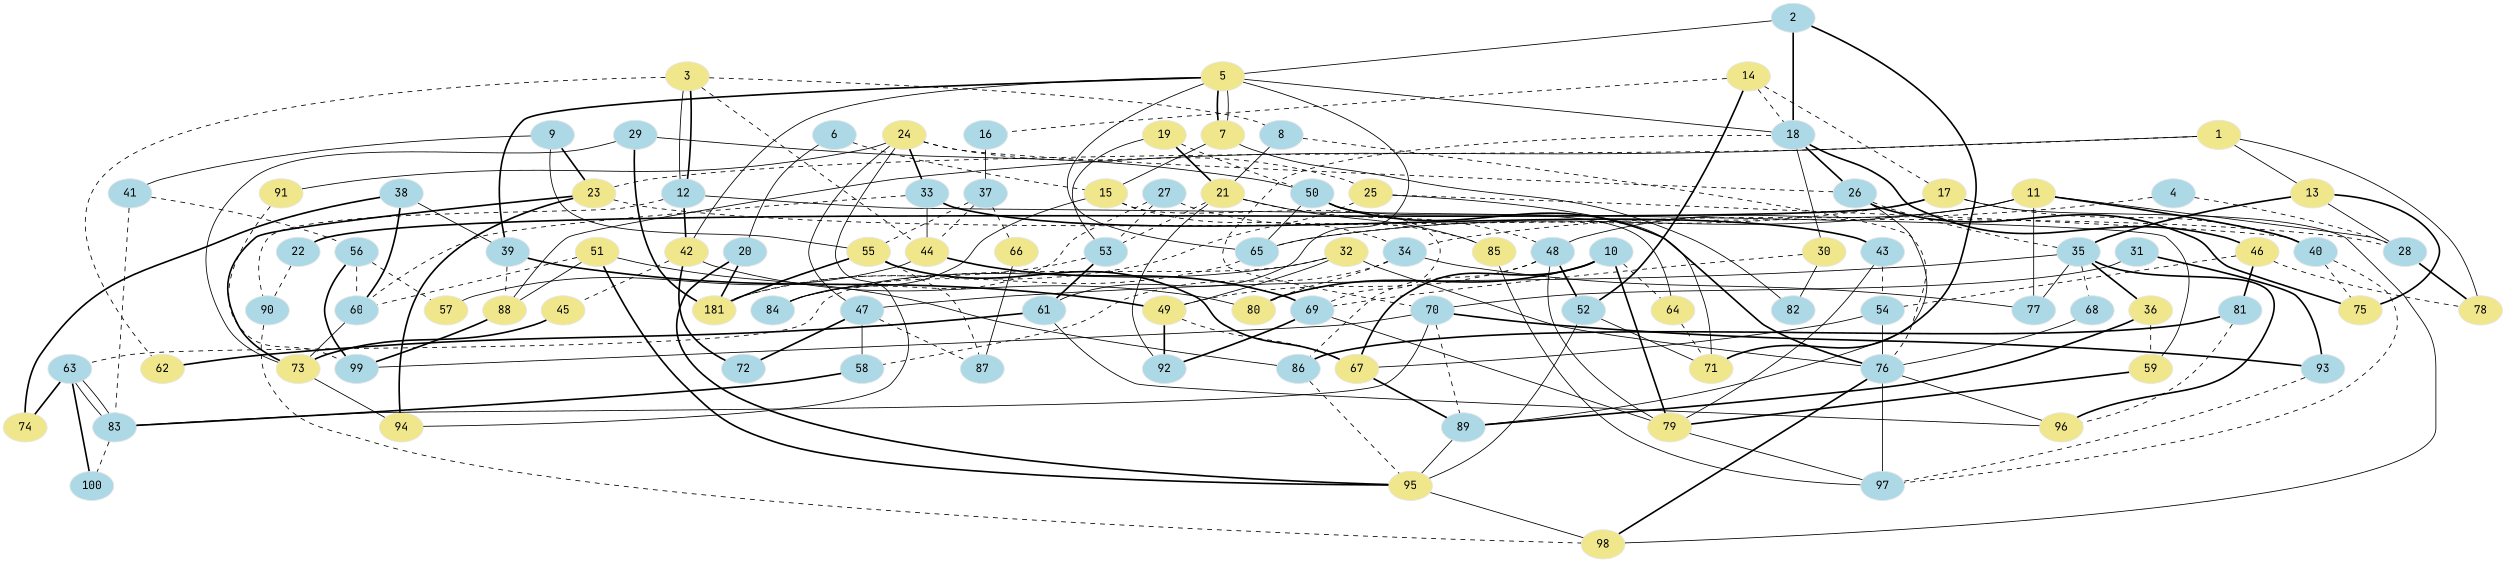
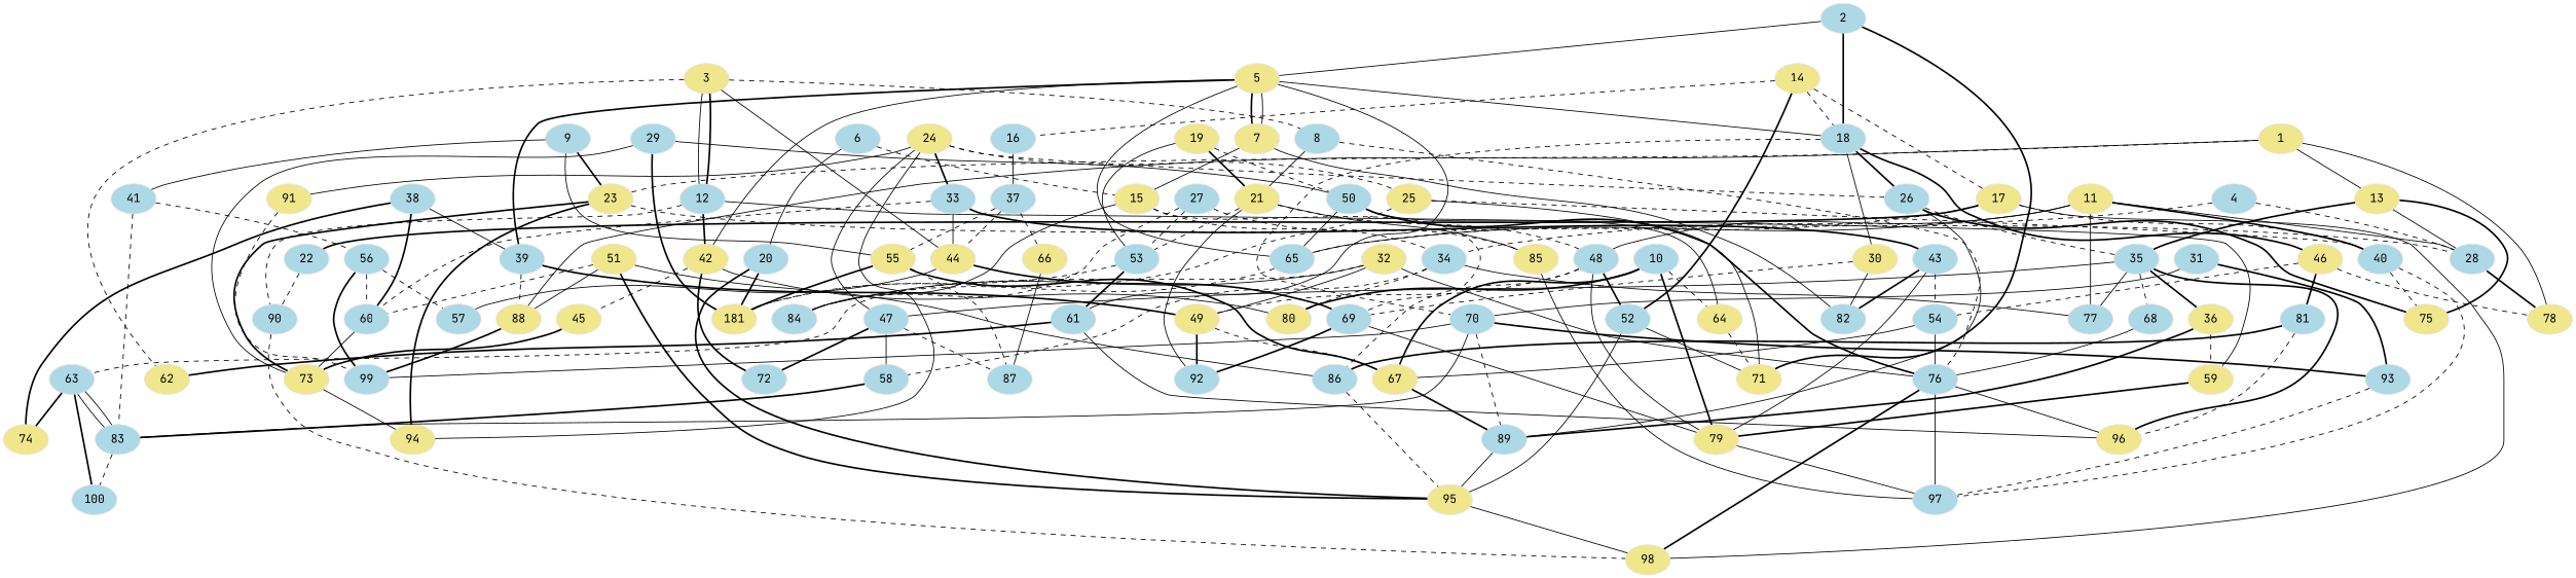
  graph {
    fontname="JetBrains Mono"
    node [color=gray90 fillcolor=lightblue fontname="JetBrains Mono" style=filled]
    edge [fontname="JetBrains Mono" style=solid]
    1 [fillcolor=khaki]
    13 [fillcolor=khaki]
    23 [fillcolor=khaki]
    78 [fillcolor=khaki]
    88 [fillcolor=khaki]
    28
    35
    75 [fillcolor=khaki]
    73 [fillcolor=khaki]
    94 [fillcolor=khaki]
    99
    5 [fillcolor=khaki]
    2
    18
    71 [fillcolor=khaki]
    7 [fillcolor=khaki]
    39
    42 [fillcolor=khaki]
    61
    65
    26
    30 [fillcolor=khaki]
    46 [fillcolor=khaki]
    70
    3 [fillcolor=khaki]
    8
    12
    44 [fillcolor=khaki]
    62 [fillcolor=khaki]
    21 [fillcolor=khaki]
    76
    59 [fillcolor=khaki]
    90
    69
-   57 [fillcolor=khaki]
+   57
    4
    34
    80 [fillcolor=khaki]
    77
    58
    15 [fillcolor=khaki]
    82
    49 [fillcolor=khaki]
    45 [fillcolor=khaki]
    72
    96 [fillcolor=khaki]
    84
    6
    20
    95 [fillcolor=khaki]
    n51 [fillcolor=khaki label=181]
    48
    53
    85 [fillcolor=khaki]
    92
    98 [fillcolor=khaki]
    97
    9
    41
    55 [fillcolor=khaki]
    56
    83
    67 [fillcolor=khaki]
    87
    64 [fillcolor=khaki]
    10
    79 [fillcolor=khaki]
    89
    11 [fillcolor=khaki]
    40
    52
    86
    47
    36 [fillcolor=khaki]
    68
    14 [fillcolor=khaki]
    16
    17 [fillcolor=khaki]
    37
    22
    66 [fillcolor=khaki]
    54
    81
    93
    19 [fillcolor=khaki]
    50
    24 [fillcolor=khaki]
    25 [fillcolor=khaki]
    33
    91 [fillcolor=khaki]
    43
    60
    27
    29
    31
    32 [fillcolor=khaki]
    63
    74 [fillcolor=khaki]
    100
    38
    51 [fillcolor=khaki]
    1 -- 13
    1 -- 23 [style=dashed]
    1 -- 78
    1 -- 88
    13 -- 28
    13 -- 35 [style=bold]
    13 -- 75 [style=bold]
    23 -- 28 [style=dashed]
    23 -- 73 [style=bold]
    23 -- 94 [style=bold]
    88 -- 99 [style=bold]
    28 -- 78 [style=bold]
    35 -- 77
    35 -- 96 [style=bold]
    35 -- 47
    35 -- 36 [style=bold]
    35 -- 68 [style=dashed]
    73 -- 94
    5 -- 18
    5 -- 7 [style=bold]
    5 -- 7
    5 -- 39 [style=bold]
    5 -- 42
    5 -- 61
    5 -- 65
    2 -- 5
    2 -- 18 [style=bold]
    2 -- 71 [style=bold]
    18 -- 26 [style=bold]
    18 -- 30
    18 -- 46 [style=bold]
    18 -- 70 [style=dashed]
    7 -- 15
    7 -- 82
    39 -- 88 [style=dashed]
    39 -- 49 [style=bold]
    42 -- 80
    42 -- 45 [style=dashed]
    42 -- 72 [style=bold]
    61 -- 62 [style=bold]
    61 -- 96
    65 -- 84 [style=dashed]
    26 -- 35 [style=dashed]
    26 -- 75 [style=bold]
    26 -- 89
    30 -- 69 [style=dashed]
    30 -- 82
    46 -- 78 [style=dashed]
    46 -- 54 [style=dashed]
    46 -- 81 [style=bold]
    70 -- 99
    70 -- 83
    70 -- 89 [style=dashed]
    70 -- 93 [style=bold]
    3 -- 8 [style=dashed]
    3 -- 12
    3 -- 12 [style=bold]
-   3 -- 44 [style=dashed]
+   3 -- 44
    3 -- 62 [style=dashed]
    8 -- 21
    8 -- 76 [style=dashed]
    12 -- 42 [style=bold]
    12 -- 59
    12 -- 90 [style=dashed]
    44 -- 69 [style=bold]
    44 -- 57
    21 -- 48 [style=dashed]
    21 -- 53 [style=dashed]
    21 -- 85
    21 -- 92
    76 -- 96
    76 -- 98 [style=bold]
    76 -- 97
    59 -- 79 [style=bold]
    90 -- 98 [style=dashed]
    69 -- 92 [style=bold]
    69 -- 79
    4 -- 28 [style=dashed]
    4 -- 34 [style=dashed]
    34 -- 80 [style=dashed]
    34 -- 77
    34 -- 58 [style=dashed]
    58 -- 83 [style=bold]
    15 -- 69 [style=dashed]
    15 -- 34 [style=dashed]
    15 -- 84
    49 -- 92 [style=bold]
    49 -- 67 [style=dashed]
    45 -- 73 [style=bold]
    6 -- 15 [style=dashed]
    6 -- 20
    20 -- 95 [style=bold]
    20 -- n51 [style=bold]
    95 -- 98
    48 -- 49 [style=dashed]
    48 -- 79
    48 -- 52 [style=bold]
    48 -- 86 [style=dashed]
    53 -- 61 [style=bold]
    53 -- n51 [style=dashed]
    85 -- 97
    9 -- 23 [style=bold]
    9 -- 41
    9 -- 55
    41 -- 56 [style=dashed]
    41 -- 83 [style=dashed]
    55 -- n51 [style=bold]
    55 -- 67 [style=bold]
    55 -- 87 [style=dashed]
    56 -- 99 [style=bold]
    56 -- 57 [style=dashed]
    56 -- 60 [style=dashed]
    83 -- 100 [style=dashed]
    67 -- 89 [style=bold]
    64 -- 71 [style=dashed]
    10 -- 80 [style=bold]
    10 -- 67 [style=bold]
    10 -- 64 [style=dashed]
    10 -- 79 [style=bold]
    79 -- 97
    89 -- 95
    11 -- 28
    11 -- 65
    11 -- 77
    11 -- 48
    11 -- 40 [style=bold]
    40 -- 75 [style=dashed]
    40 -- 97 [style=dashed]
    52 -- 71
    52 -- 95
    86 -- 95 [style=dashed]
    47 -- 58
    47 -- 72 [style=bold]
    47 -- 87 [style=dashed]
    36 -- 59 [style=dashed]
    36 -- 89 [style=bold]
    68 -- 76
    14 -- 18 [style=dashed]
    14 -- 52 [style=bold]
    14 -- 16 [style=dashed]
    14 -- 17 [style=dashed]
    16 -- 37
    17 -- 65 [style=dashed]
    17 -- 98
    17 -- 40 [style=dashed]
    17 -- 22 [style=bold]
    37 -- 44 [style=dashed]
    37 -- 55 [style=dashed]
    37 -- 66 [style=dashed]
    22 -- 90 [style=dashed]
    66 -- 87
    54 -- 76
    54 -- 67
    81 -- 96 [style=dashed]
    81 -- 86 [style=bold]
    93 -- 97 [style=dashed]
    19 -- 21 [style=bold]
    19 -- 53
    19 -- 50 [style=dashed]
    50 -- 65
    50 -- 76 [style=bold]
    50 -- 64
    24 -- 94
    24 -- 26 [style=dashed]
    24 -- 47
    24 -- 25 [style=dashed]
    24 -- 33 [style=bold]
    24 -- 91
    25 -- 71
    25 -- n51 [style=dashed]
    25 -- 40 [style=dashed]
    33 -- 44
    33 -- 43 [style=bold]
    33 -- 60 [style=dashed]
    91 -- 99 [style=dashed]
+   43 -- 82 [style=bold]
    43 -- 79
    43 -- 54 [style=dashed]
    60 -- 73
    27 -- 84 [style=dashed]
    27 -- 53 [style=dashed]
    27 -- 85 [style=dashed]
    29 -- 73
    29 -- n51 [style=bold]
    29 -- 50
    31 -- 70
    31 -- 93 [style=bold]
    32 -- 76
    32 -- 49
    32 -- 84
    32 -- 63 [style=dashed]
    63 -- 83
    63 -- 83
    63 -- 74 [style=bold]
    63 -- 100 [style=bold]
    38 -- 39
    38 -- 60 [style=bold]
    38 -- 74 [style=bold]
    51 -- 88
    51 -- 95 [style=bold]
    51 -- 86
    51 -- 60 [style=dashed]
  }
